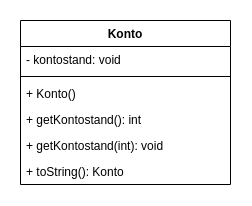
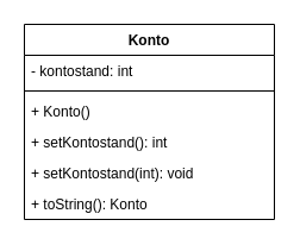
  <mxCell id="0" />
  <mxCell id="1" parent="0" />
  <mxCell id="2" value="Konto" style="swimlane;fontStyle=1;align=center;verticalAlign=top;childLayout=stackLayout;horizontal=1;startSize=26;horizontalStack=0;resizeParent=1;resizeParentMax=0;resizeLast=0;collapsible=1;marginBottom=0;" parent="1" vertex="1"><mxGeometry x="20" y="20" width="210" height="164" as="geometry"><mxRectangle x="500" y="110" width="100" height="26" as="alternateBounds" /></mxGeometry></mxCell>
- <mxCell id="3" value="- kontostand: void" style="text;strokeColor=none;fillColor=none;align=left;verticalAlign=top;spacingLeft=4;spacingRight=4;overflow=hidden;rotatable=0;points=[[0,0.5],[1,0.5]];portConstraint=eastwest;" parent="2" vertex="1"><mxGeometry y="26" width="210" height="26" as="geometry" /></mxCell>
+ <mxCell id="3" value="- kontostand: int" style="text;strokeColor=none;fillColor=none;align=left;verticalAlign=top;spacingLeft=4;spacingRight=4;overflow=hidden;rotatable=0;points=[[0,0.5],[1,0.5]];portConstraint=eastwest;" parent="2" vertex="1"><mxGeometry y="26" width="210" height="26" as="geometry" /></mxCell>
  <mxCell id="4" value="" style="line;strokeWidth=1;fillColor=none;align=left;verticalAlign=middle;spacingTop=-1;spacingLeft=3;spacingRight=3;rotatable=0;labelPosition=right;points=[];portConstraint=eastwest;" parent="2" vertex="1"><mxGeometry y="52" width="210" height="8" as="geometry" /></mxCell>
  <mxCell id="5" value="+ Konto()" style="text;strokeColor=none;fillColor=none;align=left;verticalAlign=top;spacingLeft=4;spacingRight=4;overflow=hidden;rotatable=0;points=[[0,0.5],[1,0.5]];portConstraint=eastwest;" parent="2" vertex="1"><mxGeometry y="60" width="210" height="26" as="geometry" /></mxCell>
- <mxCell id="6" value="+ getKontostand(): int" style="text;strokeColor=none;fillColor=none;align=left;verticalAlign=top;spacingLeft=4;spacingRight=4;overflow=hidden;rotatable=0;points=[[0,0.5],[1,0.5]];portConstraint=eastwest;" parent="2" vertex="1"><mxGeometry y="86" width="210" height="26" as="geometry" /></mxCell>
- <mxCell id="7" value="+ getKontostand(int): void" style="text;strokeColor=none;fillColor=none;align=left;verticalAlign=top;spacingLeft=4;spacingRight=4;overflow=hidden;rotatable=0;points=[[0,0.5],[1,0.5]];portConstraint=eastwest;" parent="2" vertex="1"><mxGeometry y="112" width="210" height="26" as="geometry" /></mxCell>
+ <mxCell id="6" value="+ setKontostand(): int" style="text;strokeColor=none;fillColor=none;align=left;verticalAlign=top;spacingLeft=4;spacingRight=4;overflow=hidden;rotatable=0;points=[[0,0.5],[1,0.5]];portConstraint=eastwest;" parent="2" vertex="1"><mxGeometry y="86" width="210" height="26" as="geometry" /></mxCell>
+ <mxCell id="7" value="+ setKontostand(int): void" style="text;strokeColor=none;fillColor=none;align=left;verticalAlign=top;spacingLeft=4;spacingRight=4;overflow=hidden;rotatable=0;points=[[0,0.5],[1,0.5]];portConstraint=eastwest;" parent="2" vertex="1"><mxGeometry y="112" width="210" height="26" as="geometry" /></mxCell>
  <mxCell id="8" value="+ toString(): Konto" style="text;strokeColor=none;fillColor=none;align=left;verticalAlign=top;spacingLeft=4;spacingRight=4;overflow=hidden;rotatable=0;points=[[0,0.5],[1,0.5]];portConstraint=eastwest;" vertex="1" parent="2"><mxGeometry y="138" width="210" height="26" as="geometry" /></mxCell>
